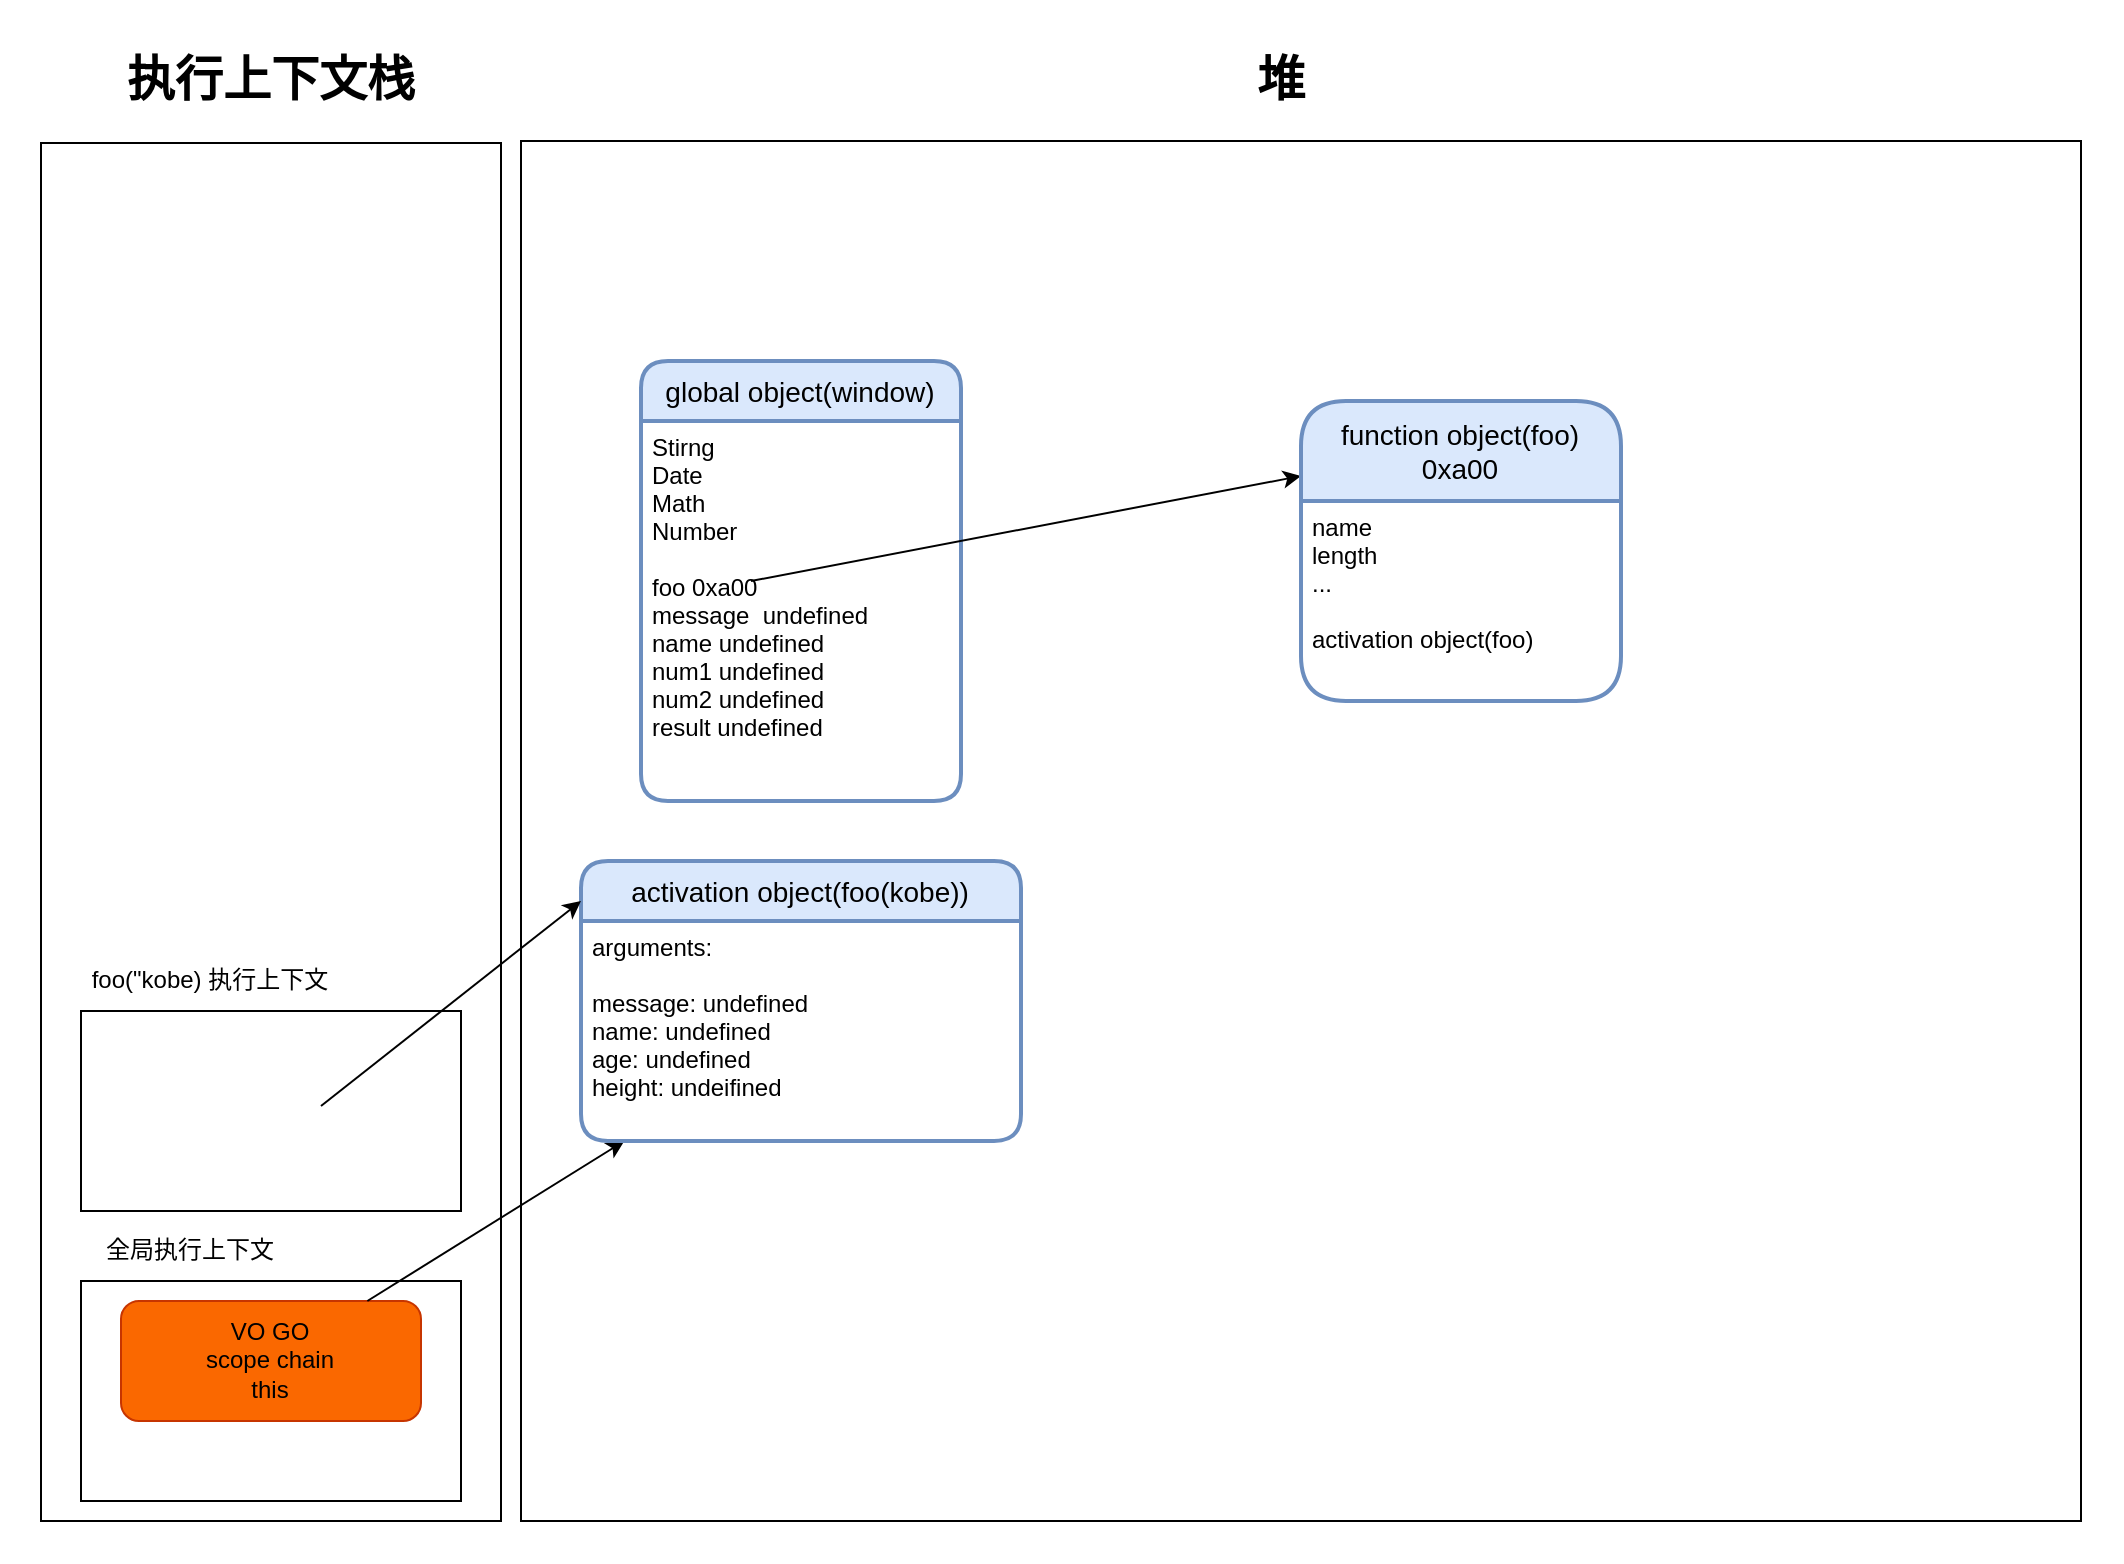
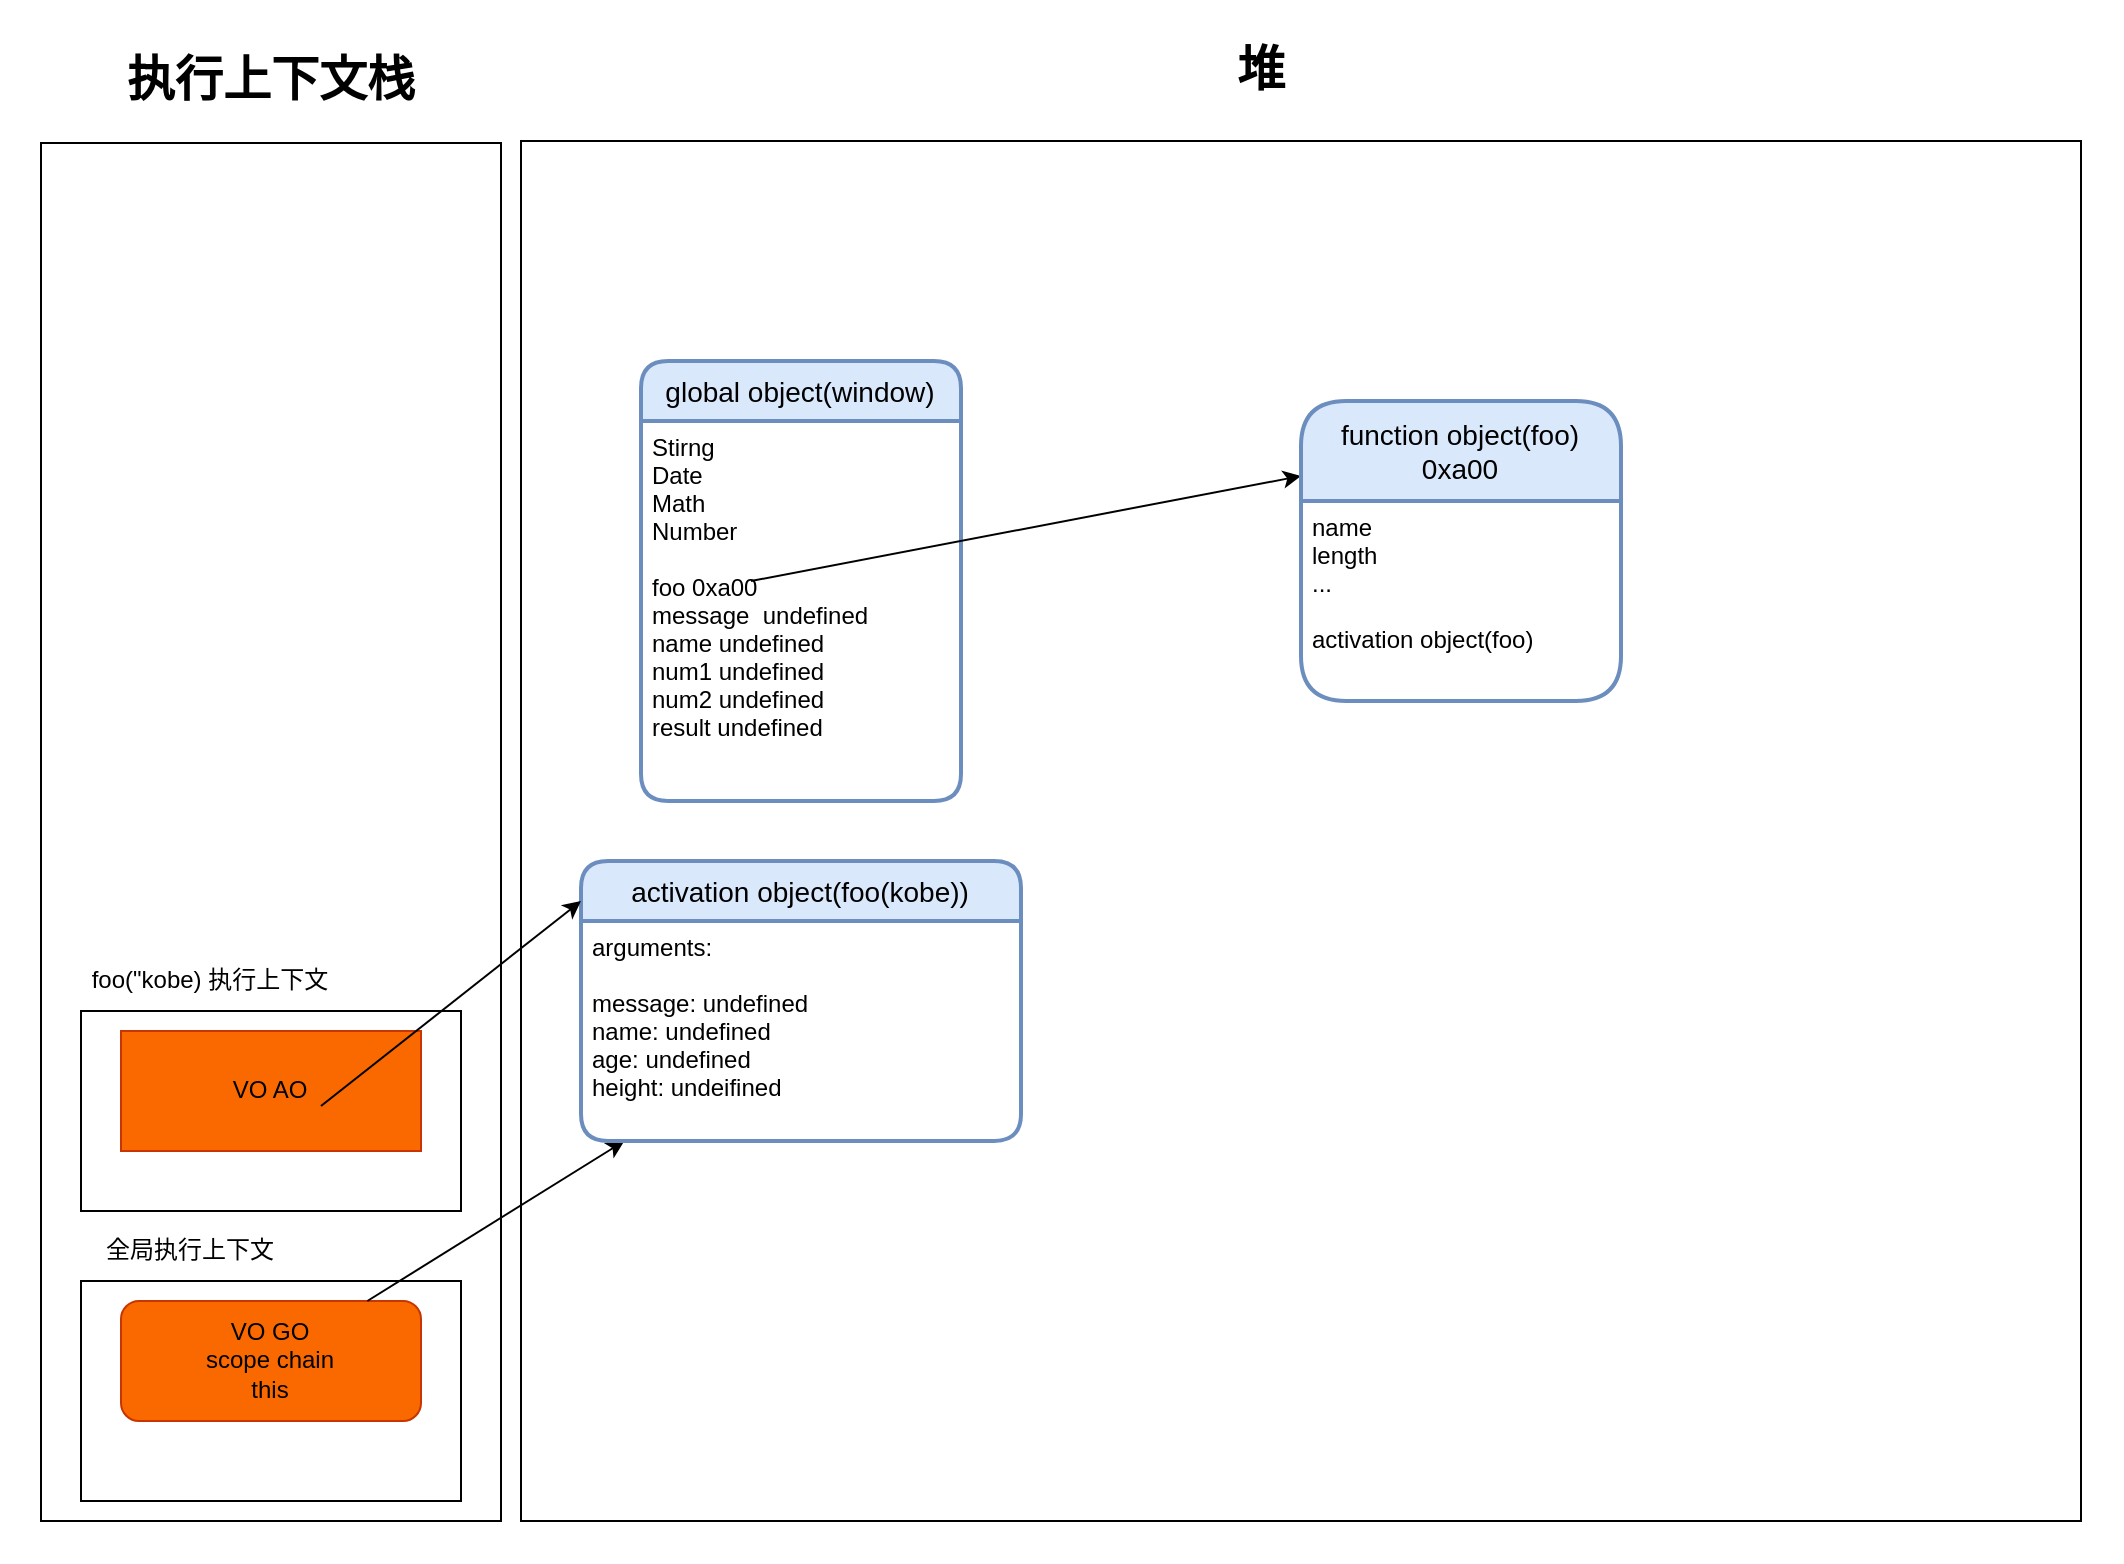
  <mxCell id="0" />
  <mxCell id="1" parent="0" />
  <mxCell id="2" value="" style="rounded=0;whiteSpace=wrap;html=1;" parent="1" vertex="1"><mxGeometry x="20" y="71" width="230" height="689" as="geometry" /></mxCell>
  <mxCell id="3" value="" style="rounded=0;whiteSpace=wrap;html=1;fontStyle=1;" parent="1" vertex="1"><mxGeometry x="260" y="70" width="780" height="690" as="geometry" /></mxCell>
  <mxCell id="4" value="" style="rounded=0;whiteSpace=wrap;html=1;" parent="1" vertex="1"><mxGeometry x="40" y="640" width="190" height="110" as="geometry" /></mxCell>
  <mxCell id="5" value="global object(window)" style="swimlane;childLayout=stackLayout;horizontal=1;startSize=30;horizontalStack=0;rounded=1;fontSize=14;fontStyle=0;strokeWidth=2;resizeParent=0;resizeLast=1;shadow=0;dashed=0;align=center;fillColor=#dae8fc;strokeColor=#6c8ebf;" parent="1" vertex="1"><mxGeometry x="320" y="180" width="160" height="220" as="geometry" /></mxCell>
  <mxCell id="6" value="" style="endArrow=classic;html=1;entryX=0;entryY=0.25;entryDx=0;entryDy=0;" parent="5" target="8" edge="1"><mxGeometry width="50" height="50" relative="1" as="geometry"><mxPoint x="55" y="110" as="sourcePoint" /><mxPoint x="105" y="60" as="targetPoint" /></mxGeometry></mxCell>
  <mxCell id="7" value="Stirng&#10;Date&#10;Math&#10;Number&#10;&#10;foo 0xa00&#10;message  undefined&#10;name undefined&#10;num1 undefined&#10;num2 undefined&#10;result undefined" style="align=left;strokeColor=none;fillColor=none;spacingLeft=4;fontSize=12;verticalAlign=top;resizable=0;rotatable=0;part=1;" parent="5" vertex="1"><mxGeometry y="30" width="160" height="190" as="geometry" /></mxCell>
  <mxCell id="8" value="function object(foo)&#10;0xa00" style="swimlane;childLayout=stackLayout;horizontal=1;startSize=50;horizontalStack=0;rounded=1;fontSize=14;fontStyle=0;strokeWidth=2;resizeParent=0;resizeLast=1;shadow=0;dashed=0;align=center;fillColor=#dae8fc;strokeColor=#6c8ebf;" parent="1" vertex="1"><mxGeometry x="650" y="200" width="160" height="150" as="geometry" /></mxCell>
  <mxCell id="9" value="name&#10;length&#10;...&#10;&#10;activation object(foo)" style="align=left;strokeColor=none;fillColor=none;spacingLeft=4;fontSize=12;verticalAlign=top;resizable=0;rotatable=0;part=1;" parent="8" vertex="1"><mxGeometry y="50" width="160" height="100" as="geometry" /></mxCell>
  <mxCell id="10" value="执行上下文栈" style="text;strokeColor=none;fillColor=none;html=1;fontSize=24;fontStyle=1;verticalAlign=middle;align=center;" parent="1" vertex="1"><mxGeometry x="85" y="20" width="100" height="40" as="geometry" /></mxCell>
  <mxCell id="11" value="全局执行上下文" style="text;html=1;strokeColor=none;fillColor=none;align=center;verticalAlign=middle;whiteSpace=wrap;rounded=0;" parent="1" vertex="1"><mxGeometry x="40" y="610" width="110" height="30" as="geometry" /></mxCell>
- <mxCell id="12" value="堆" style="text;strokeColor=none;fillColor=none;html=1;fontSize=24;fontStyle=1;verticalAlign=middle;align=center;" parent="1" vertex="1"><mxGeometry x="590" y="20" width="100" height="40" as="geometry" /></mxCell>
+ <mxCell id="12" value="堆" style="text;strokeColor=none;fillColor=none;html=1;fontSize=24;fontStyle=1;verticalAlign=middle;align=center;" parent="1" vertex="1"><mxGeometry x="580" y="15" width="100" height="40" as="geometry" /></mxCell>
  <mxCell id="13" value="VO GO&lt;br&gt;scope chain&lt;br&gt;this" style="whiteSpace=wrap;html=1;fillColor=#fa6800;strokeColor=#C73500;fontColor=#000000;rounded=1;" parent="1" vertex="1"><mxGeometry x="60" y="650" width="150" height="60" as="geometry" /></mxCell>
  <mxCell id="14" value="" style="endArrow=classic;html=1;" parent="1" target="19" edge="1" source="13"><mxGeometry width="50" height="50" relative="1" as="geometry"><mxPoint x="180" y="590" as="sourcePoint" /><mxPoint x="316.96" y="202" as="targetPoint" /></mxGeometry></mxCell>
  <mxCell id="15" value="" style="rounded=0;whiteSpace=wrap;html=1;" parent="1" vertex="1"><mxGeometry x="40" y="505" width="190" height="100" as="geometry" /></mxCell>
  <mxCell id="16" value="foo(&quot;kobe) 执行上下文" style="text;html=1;strokeColor=none;fillColor=none;align=center;verticalAlign=middle;whiteSpace=wrap;rounded=0;" parent="1" vertex="1"><mxGeometry x="40" y="475" width="130" height="30" as="geometry" /></mxCell>
+ <mxCell id="17" value="VO AO" style="rounded=0;whiteSpace=wrap;html=1;fillColor=#fa6800;strokeColor=#C73500;fontColor=#000000;" parent="1" vertex="1"><mxGeometry x="60" y="515" width="150" height="60" as="geometry" /></mxCell>
  <mxCell id="18" value="activation object(foo(kobe))" style="swimlane;childLayout=stackLayout;horizontal=1;startSize=30;horizontalStack=0;rounded=1;fontSize=14;fontStyle=0;strokeWidth=2;resizeParent=0;resizeLast=1;shadow=0;dashed=0;align=center;fillColor=#dae8fc;strokeColor=#6c8ebf;" vertex="1" parent="1"><mxGeometry x="290" y="430" width="220" height="140" as="geometry" /></mxCell>
  <mxCell id="19" value="arguments: &#10;&#10;message: undefined&#10;name: undefined&#10;age: undefined&#10;height: undeifined" style="align=left;strokeColor=none;fillColor=none;spacingLeft=4;fontSize=12;verticalAlign=top;resizable=0;rotatable=0;part=1;" vertex="1" parent="18"><mxGeometry y="30" width="220" height="110" as="geometry" /></mxCell>
  <mxCell id="20" value="" style="endArrow=classic;html=1;entryX=0;entryY=0.143;entryDx=0;entryDy=0;entryPerimeter=0;" edge="1" parent="18" target="18"><mxGeometry width="50" height="50" relative="1" as="geometry"><mxPoint x="-130" y="122.5" as="sourcePoint" /><mxPoint x="145" y="70" as="targetPoint" /></mxGeometry></mxCell>
